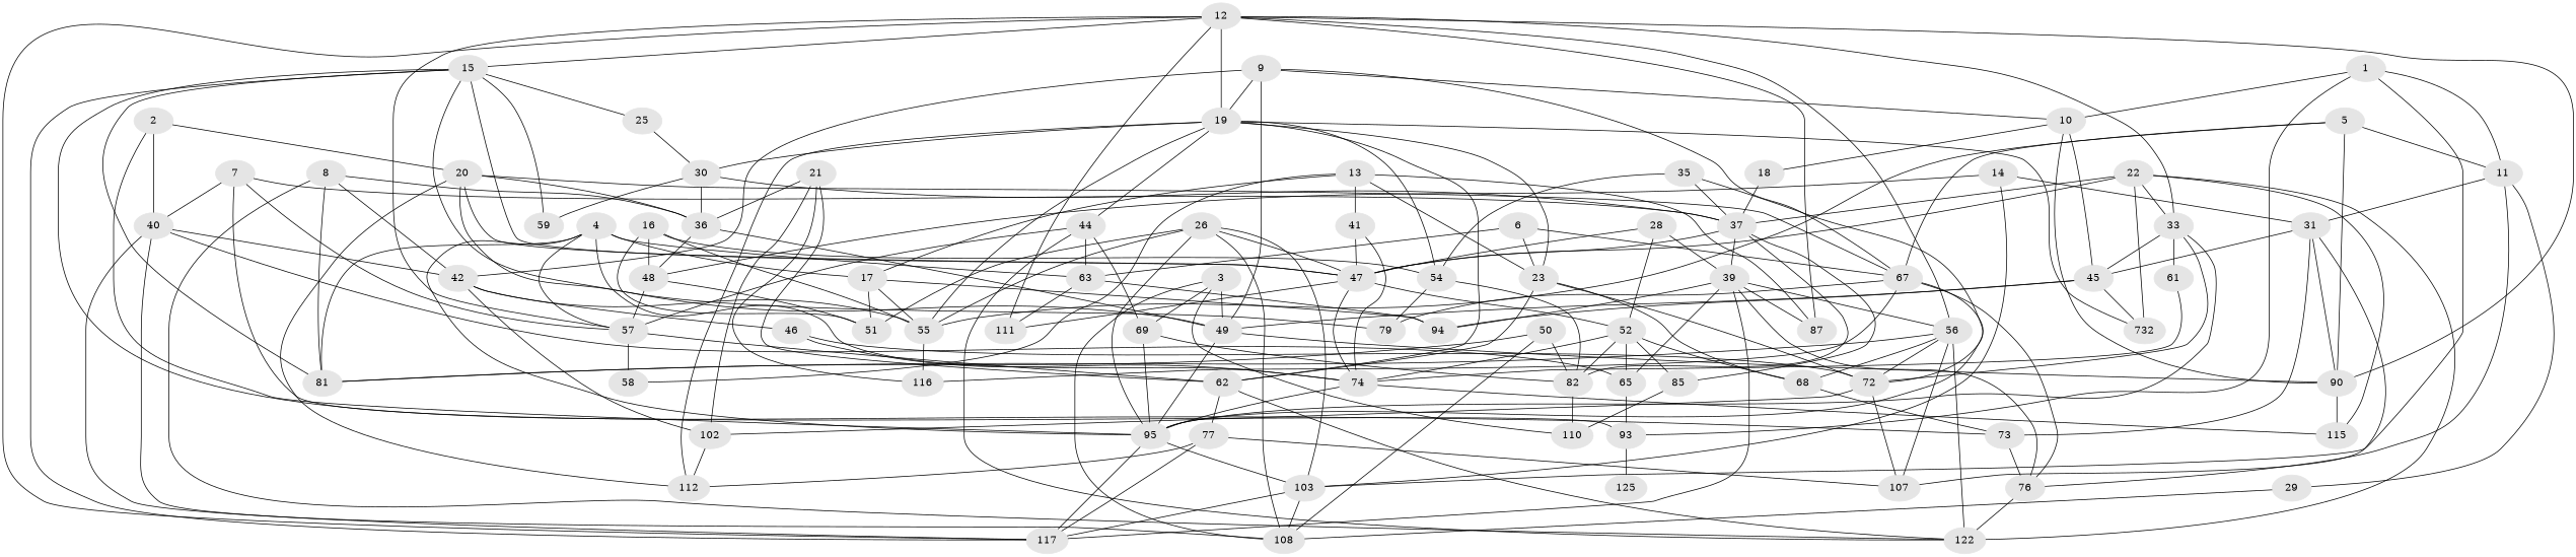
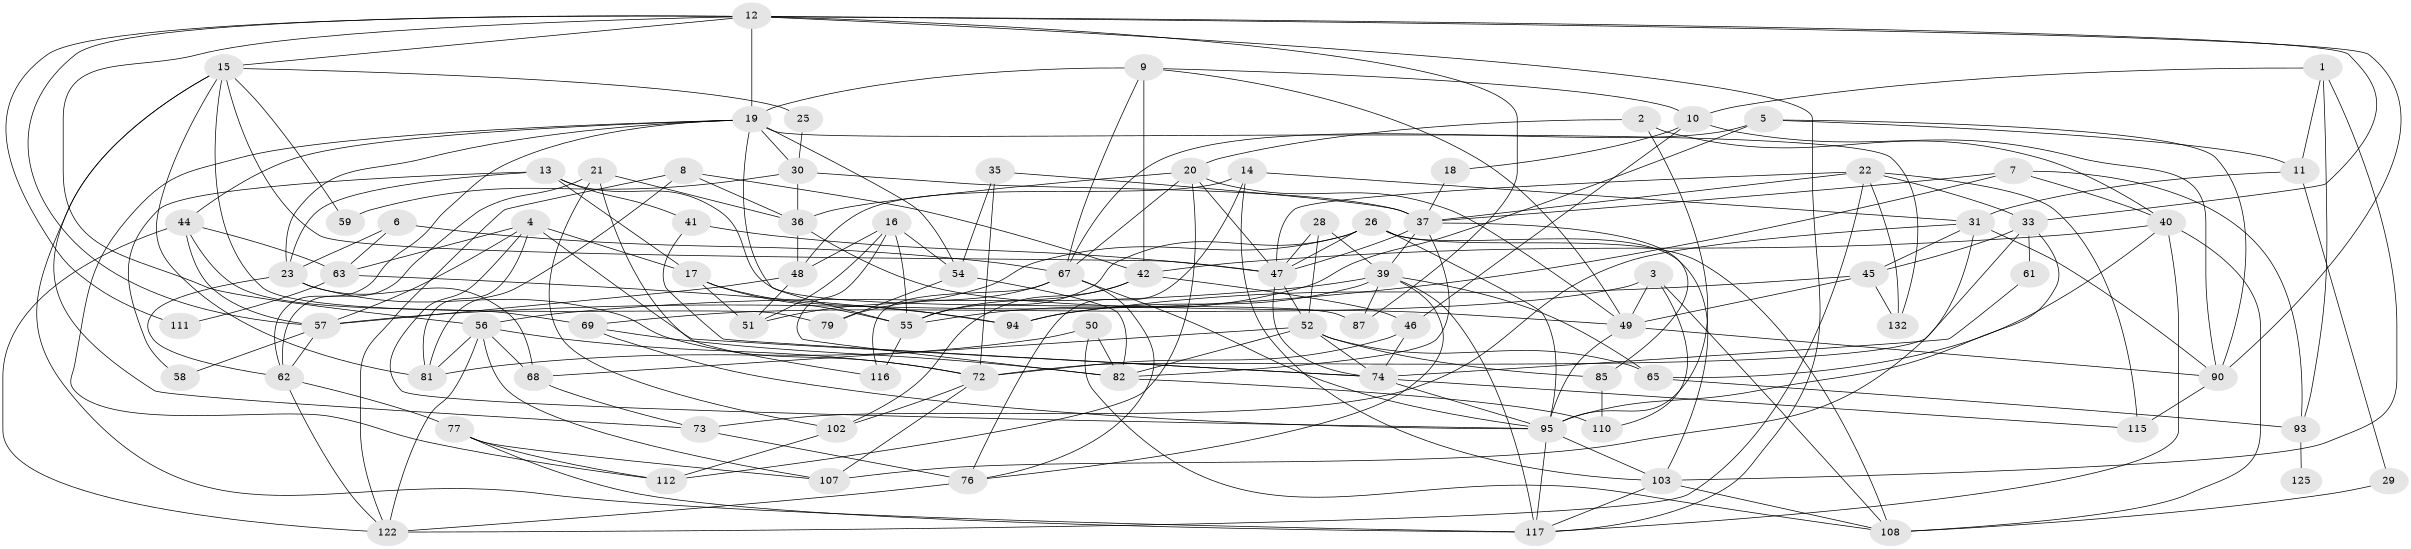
  graph {
    node [color=gray90 style=filled]
    10 [super="+78"]
    90
    18
    45 [super="+114"]
    1
    11
    93
    103 [super="+133"]
    29
    31 [super="+60"]
    125
    108 [super="+118"]
    117 [super="+131"]
    20 [super="+24"]
    49 [super="+109"]
    67 [super="+92"]
    36
    47 [super="+126"]
    112
    2
    40 [super="+75"]
    95 [super="+100"]
    42 [super="+113"]
    65
    3
    69
    110
    82 [super="+99"]
    4 [super="+64"]
    17 [super="+27"]
    57 [super="+94"]
    63 [super="+84"]
    74 [super="+83"]
    81 [super="+98"]
    55 [super="+101"]
    51
    n37 [label=94]
    58
    62 [super="+80"]
    111
    115 [super="+123"]
    5 [super="+89"]
    116 [super="+120"]
    76 [super="+121"]
    79
    6 [super="+70"]
    23
    68 [super="+105"]
    72 [super="+106"]
    7 [super="+43"]
    37 [super="+53"]
    39 [super="+86"]
    85
    8 [super="+38"]
    122 [super="+124"]
    48 [super="+128"]
    102
    46
    9 [super="+119"]
    19 [super="+91"]
    54 [super="+66"]
    30 [super="+32"]
    44
-   132 [label=732]
+   132
    73
    107
    12 [super="+97"]
    15 [super="+130"]
    33 [super="+34"]
    56 [super="+71"]
    87
    25
    59
    61
    13 [super="+104"]
    41
    14
    52
    16
    77
    21 [super="+129"]
    22 [super="+88"]
    26 [super="+127"]
    28
    35
    50
    10 -- 90
    10 -- 18
-   10 -- 45
+   10 -- 46
    90 -- 115
    18 -- 37
    45 -- 49
    45 -- n37
    45 -- 132
    1 -- 10
    1 -- 11
    1 -- 93
    1 -- 103
    11 -- 29
    11 -- 31
    93 -- 125
    103 -- 108
    103 -- 117
    29 -- 108
    31 -- 90
    31 -- 45
    31 -- 73
    31 -- 107
    20 -- 49
    20 -- 67
    20 -- 36
    20 -- 47
    20 -- 112
    49 -- 90
    49 -- 95
    67 -- 95
    67 -- 116
    67 -- 76
    67 -- 79
    36 -- 49
    36 -- 48
    47 -- 74
-   47 -- 111
    47 -- 52
    2 -- 20
    2 -- 40
    2 -- 95
    40 -- 108
    40 -- 117
    40 -- 42
    40 -- 65
    95 -- 103
    95 -- 117
    42 -- 55
    42 -- 102
    42 -- 46
    65 -- 93
    3 -- 108
    3 -- 49
    3 -- 69
    3 -- 110
    69 -- 95
    69 -- 82
    82 -- 110
    4 -- 95
    4 -- 17
    4 -- 57
    4 -- 63
    4 -- 74
    4 -- 81
    17 -- 55
    17 -- 51
    17 -- n37
    57 -- 58
    57 -- 62
    63 -- n37
    63 -- 111
    74 -- 95
    74 -- 115
    55 -- 116 [weight=2]
    62 -- 122
    62 -- 77
    5 -- 90
    5 -- 11
    5 -- 67
    5 -- 55
    76 -- 122 [weight=2]
    6 -- 67
    6 -- 63
    6 -- 23
    23 -- 62
    23 -- 68
    23 -- 72
    68 -- 73
    72 -- 102
    72 -- 107
    7 -- 93
    7 -- 40
    7 -- 57
    7 -- 37
    37 -- 47
    37 -- 82
    37 -- 39
    37 -- 85
    39 -- 117
    39 -- 65
    39 -- n37
    39 -- 76
    39 -- 56
    39 -- 87
    85 -- 110
    8 -- 36
    8 -- 42
    8 -- 81
    8 -- 122
    48 -- 57
    48 -- 51
    102 -- 112
    46 -- 74
    46 -- 72
    9 -- 10
    9 -- 49
    9 -- 67
    9 -- 42
    9 -- 19
    19 -- 112
    19 -- 55
    19 -- 62
    19 -- 23
    19 -- 54 [weight=2]
    19 -- 30
    19 -- 44
    19 -- 132
    54 -- 82
    54 -- 79
    30 -- 36
    30 -- 37
    30 -- 59
    44 -- 69
    44 -- 57
    44 -- 63
    44 -- 122
    73 -- 76
    12 -- 90
    12 -- 117
    12 -- 57
    12 -- 111
    12 -- 19
    12 -- 15
    12 -- 33
    12 -- 56
    12 -- 87
    15 -- 117
    15 -- 47
    15 -- 81
    15 -- 79
    15 -- 73
    15 -- 25
    15 -- 59
    33 -- 45
    33 -- 95
    33 -- 72
    33 -- 61
    56 -- 81 [weight=2]
    56 -- 68
    56 -- 72
    56 -- 122
    56 -- 107
    25 -- 30
    61 -- 74
    13 -- 17
    13 -- 58
    13 -- 23
    13 -- 87
    13 -- 41
    41 -- 47
    41 -- 74
    14 -- 103
    14 -- 31
-   11 -- 76
+   14 -- 76
    14 -- 48
    52 -- 65
    52 -- 82
    52 -- 74
    52 -- 68
    52 -- 85
+   16 -- 82
    16 -- 55
    16 -- 51
    16 -- 48
    16 -- 54
    77 -- 117
    77 -- 112
    77 -- 107
    21 -- 36
    21 -- 62
    21 -- 116
    21 -- 102
    22 -- 47
    22 -- 115
    22 -- 37
    22 -- 122
    22 -- 132
    22 -- 33
    26 -- 103
    26 -- 108
    26 -- 47
    26 -- 95
    26 -- 55
    26 -- 51
    28 -- 47
    28 -- 39
    28 -- 52
    35 -- 72
    35 -- 37
    35 -- 54
    50 -- 108
    50 -- 82
    50 -- 81
  }
